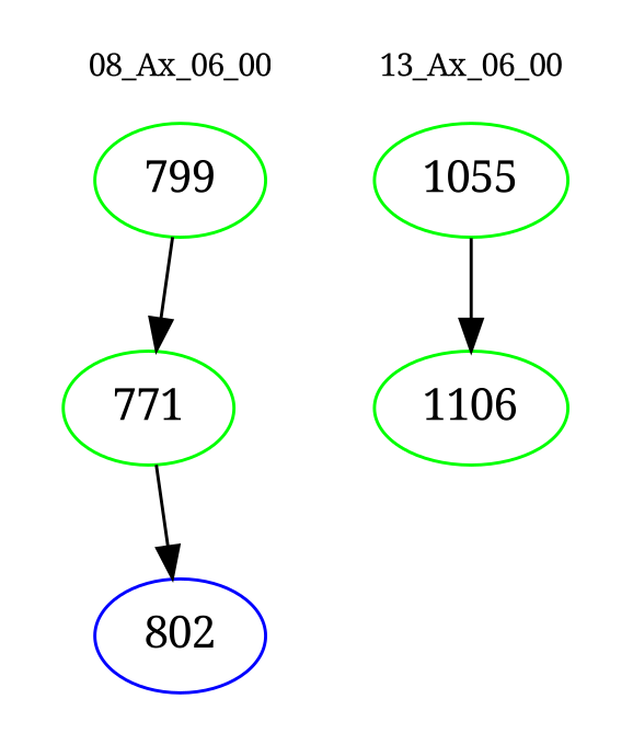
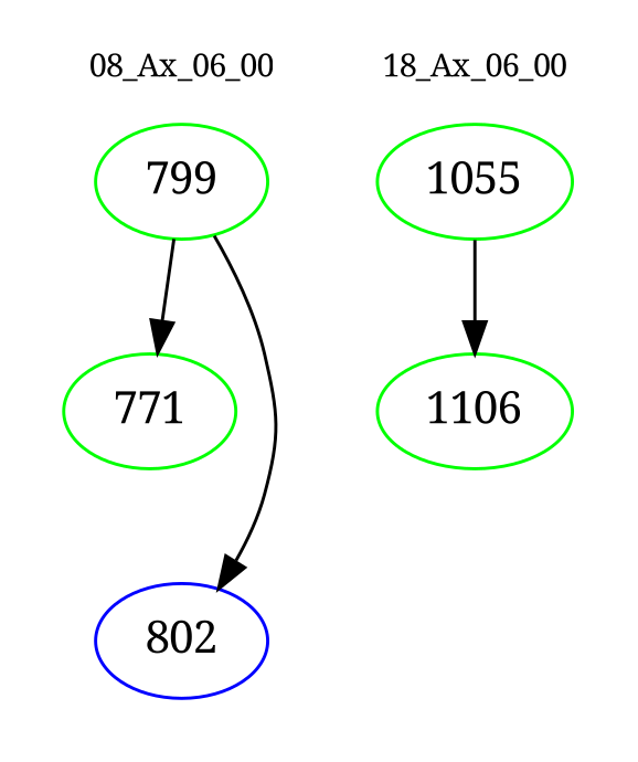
  digraph {
    fontname="Noto Serif"
    node [color=green fontname="Noto Serif"]
    edge [color=black fontname="Noto Serif"]
    n1 [label=799]
    n2 [label=771]
    n3 [color=blue label=802]
    n4 [label=1055]
    n5 [label=1106]
    subgraph cluster_1 {
      color=white
      fontsize=10
      label="08_Ax_06_00"
      n1
      n2
      n3
    }
    subgraph cluster_2 {
      color=white
      fontsize=10
-     label="13_Ax_06_00"
+     label="18_Ax_06_00"
      n4
      n5
    }
    n1 -> n2
-   n2 -> n3
+   n1 -> n3
    n4 -> n5
  }
